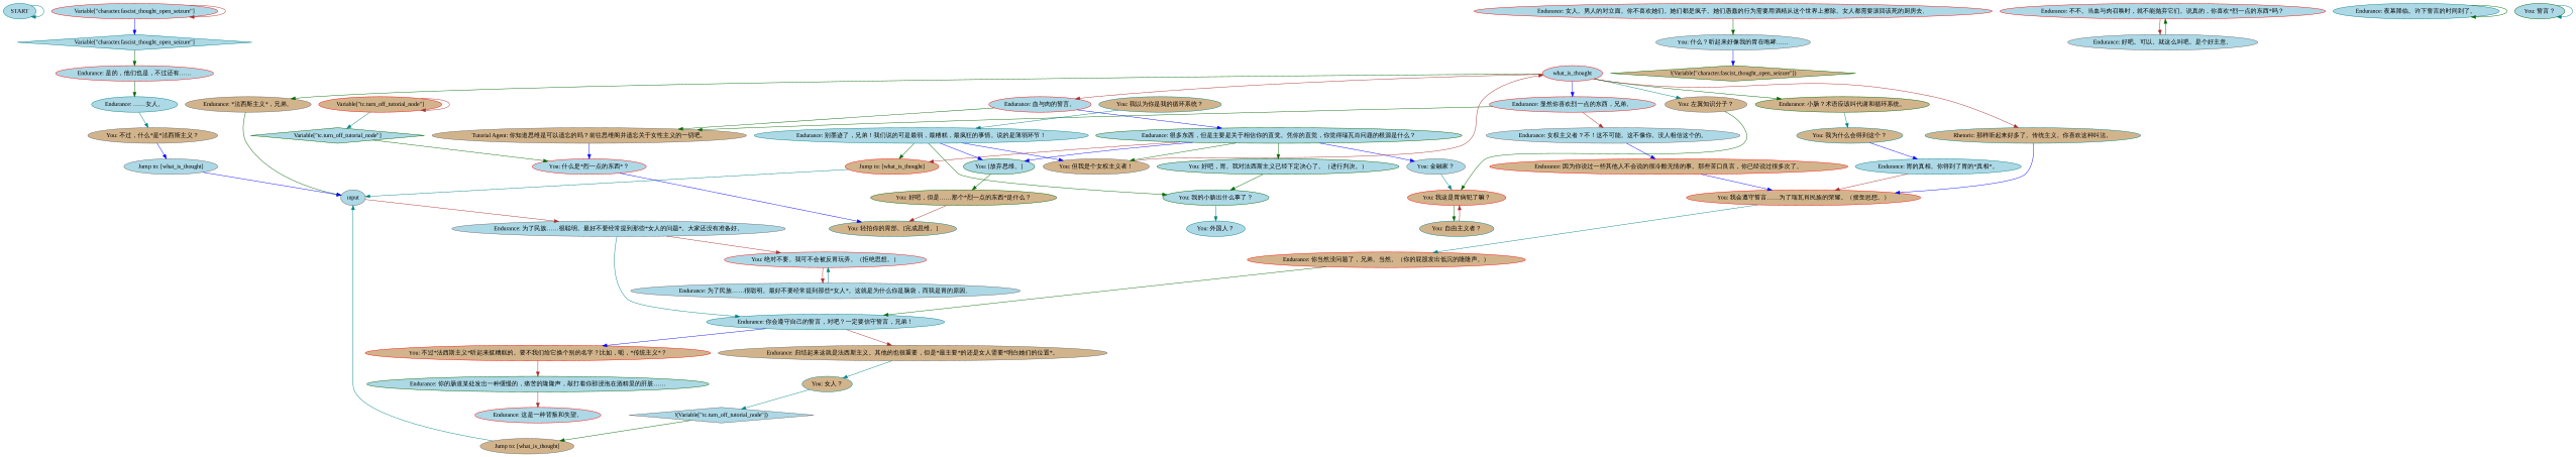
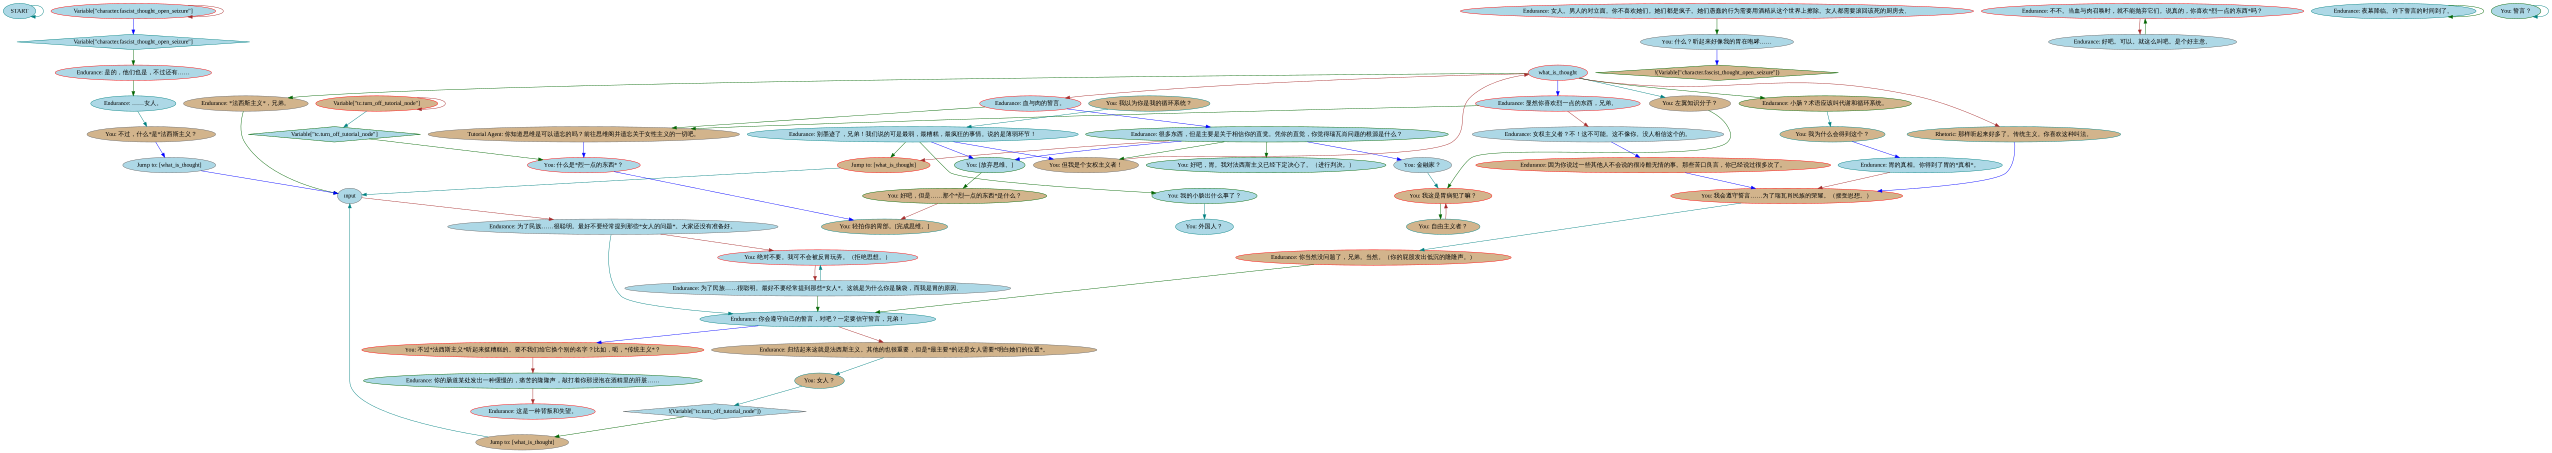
  digraph {
    fontname="Liberation Serif"
    node [color=red fillcolor=lightblue fontname="Liberation Serif" style=filled]
    edge [color=darkgreen fontname="Liberation Serif"]
    n1 [color=teal label=START]
    n2 [color=gray40 label=input]
    n3 [color=gray40 label="Endurance: 为了民族……很聪明。最好不要经常提到那些*女人的问题*。大家还没有准备好。"]
    n4 [label="You: 绝对不要。我可不会被反胃玩弄。（拒绝思想。）"]
    n5 [color=teal label="Endurance: 你会遵守自己的誓言，对吧？一定要信守誓言，兄弟！"]
    n6 [label=what_is_thought]
    n7 [color=darkgreen fillcolor=tan label="Endurance: 小肠？术语应该叫代谢和循环系统。"]
    n8 [label="Endurance: 显然你喜欢烈一点的东西，兄弟。"]
    n9 [color=gray40 fillcolor=tan label="You: 左翼知识分子？"]
    n10 [color=teal fillcolor=tan label="Rhetoric: 那样听起来好多了。传统主义。你喜欢这种叫法。"]
    n11 [color=gray40 fillcolor=tan label="Endurance: *法西斯主义*，兄弟。"]
    n12 [label="Endurance: 血与肉的誓言。"]
    n13 [color=teal fillcolor=tan label="You: 我为什么会得到这个？"]
    n14 [color=gray40 label="Endurance: 女权主义者？不！这不可能。这不像你。没人相信这个的。"]
    n15 [color=gray40 fillcolor=tan label="Tutorial Agent: 你知道思维是可以遗忘的吗？前往思维阁并遗忘关于女性主义的一切吧。"]
    n16 [fillcolor=tan label="You: 我这是胃病犯了嘛？"]
    n17 [fillcolor=tan label="You: 我会遵守誓言……为了瑞瓦肖民族的荣耀。（接受思想。）"]
    n18 [color=darkgreen label="Endurance: 很多东西，但是主要是关于相信你的直觉。凭你的直觉，你觉得瑞瓦肖问题的根源是什么？"]
    n19 [fillcolor=tan label="Endurance: 因为你说过一些其他人不会说的很冷酷无情的事。那些苦口良言，你已经说过很多次了。"]
    n20 [color=gray40 label="You: 什么？听起来好像我的胃在咆哮……"]
    n21 [color=darkgreen fillcolor=tan label="!(Variable[\"character.fascist_thought_open_seizure\"])" shape=diamond]
    n22 [color=gray40 fillcolor=tan label="Endurance: 归结起来这就是法西斯主义。其他的也很重要，但是*最主要*的还是女人需要*明白她们的位置*。"]
    n23 [color=teal fillcolor=tan label="You: 女人？"]
    n24 [color=gray40 label="!(Variable[\"tc.turn_off_tutorial_node\"])" shape=diamond]
    n25 [fillcolor=tan label="Endurance: 你当然没问题了，兄弟。当然。（你的屁股发出低沉的隆隆声。）"]
    n26 [color=gray40 label="Jump to: [what_is_thought]"]
    n27 [color=darkgreen label="You: [放弃思维。]"]
    n28 [color=gray40 fillcolor=tan label="You: 但我是个女权主义者！"]
    n29 [fillcolor=tan label="Jump to: [what_is_thought]"]
    n30 [color=darkgreen label="You: 好吧，胃。我对法西斯主义已经下定决心了。（进行判决。）"]
    n31 [color=gray40 label="You: 金融家？"]
    n32 [color=darkgreen fillcolor=tan label="You: 好吧，但是……那个*烈一点的东西*是什么？"]
    n33 [color=darkgreen label="You: 我的小肠出什么事了？"]
    n34 [color=teal fillcolor=tan label="You: 轻拍你的胃部。[完成思维。]"]
    n35 [color=teal label="You: 外国人？"]
    n36 [color=teal fillcolor=tan label="You: 自由主义者？"]
    n37 [color=teal label="Endurance: 胃的真相。你得到了胃的*真相*。"]
    n38 [fillcolor=tan label="You: 不过*法西斯主义*听起来挺糟糕的。要不我们给它换个别的名字？比如，呃，*传统主义*？"]
    n39 [color=darkgreen label="Endurance: 你的肠道某处发出一种缓慢的，痛苦的隆隆声，敲打着你那浸泡在酒精里的肝脏……"]
    n40 [label="Endurance: 这是一种背叛和失望。"]
    n41 [color=gray40 label="Endurance: 为了民族……很聪明。最好不要经常提到那些*女人*。这就是为什么你是脑袋，而我是胃的原因。"]
    n42 [label="Endurance: 女人。男人的对立面。你不喜欢她们。她们都是疯子。她们愚蠢的行为需要用酒精从这个世界上擦除。女人都需要滚回该死的厨房去。"]
    n43 [label="You: 什么是*烈一点的东西*？"]
    n44 [label="Endurance: 不不。当血与肉召唤时，就不能抛弃它们。说真的，你喜欢*烈一点的东西*吗？"]
    n45 [color=gray40 label="Endurance: 好吧。可以。就这么叫吧。是个好主意。"]
    n46 [color=gray40 fillcolor=tan label="You: 不过，什么*是*法西斯主义？"]
    n47 [color=gray40 fillcolor=tan label="Jump to: [what_is_thought]"]
    n48 [label="Endurance: 是的，他们也是，不过还有……"]
    n49 [color=teal label="Endurance: ……女人。"]
    n50 [fillcolor=tan label="Variable[\"tc.turn_off_tutorial_node\"]"]
    n51 [color=darkgreen label="Variable[\"tc.turn_off_tutorial_node\"]" shape=diamond]
    n52 [label="Variable[\"character.fascist_thought_open_seizure\"]"]
    n53 [color=teal label="Variable[\"character.fascist_thought_open_seizure\"]" shape=diamond]
    n54 [color=teal label="Endurance: 夜幕降临。许下誓言的时间到了。"]
    n55 [color=darkgreen label="You: 誓言？"]
    n56 [color=teal fillcolor=tan label="You: 我以为你是我的循环系统？"]
    n57 [color=teal label="Endurance: 别墨迹了，兄弟！我们说的可是最弱，最糟糕，最疯狂的事情。说的是薄弱环节！"]
    n1 -> n1 [color=teal]
    n2 -> n3 [color=brown]
    n3 -> n4 [color=brown]
    n3 -> n5 [color=teal]
    n4 -> n41 [color=brown]
    n5 -> n22 [color=brown]
    n5 -> n38 [color=blue]
    n6 -> n7
    n6 -> n8 [color=blue]
    n6 -> n9 [color=teal]
    n6 -> n10 [color=brown]
    n6 -> n11
    n6 -> n12 [color=brown]
    n7 -> n13 [color=teal]
    n8 -> n14 [color=brown]
    n8 -> n15
    n9 -> n16
    n10 -> n17 [color=blue]
    n11 -> n2
    n12 -> n15
    n12 -> n18 [color=blue]
    n13 -> n37 [color=blue]
    n14 -> n19 [color=blue]
    n15 -> n43 [color=blue]
    n16 -> n36
    n17 -> n25 [color=teal]
    n18 -> n27 [color=blue]
    n18 -> n28
    n18 -> n29 [color=brown]
    n18 -> n30
    n18 -> n31 [color=blue]
    n19 -> n17 [color=blue]
    n20 -> n21 [color=blue]
    n22 -> n23 [color=teal]
    n23 -> n24 [color=teal]
    n24 -> n47
    n25 -> n5
    n26 -> n2 [color=blue]
    n27 -> n32
    n28 -> n6 [color=brown]
    n29 -> n2 [color=teal]
-   n30 -> n33
    n31 -> n16 [color=teal]
    n32 -> n34 [color=brown]
    n33 -> n35 [color=teal]
    n36 -> n16 [color=brown]
    n37 -> n17 [color=brown]
    n38 -> n39 [color=brown]
    n39 -> n40 [color=brown]
    n41 -> n4 [color=teal]
+   n41 -> n5
    n42 -> n20
    n43 -> n34 [color=blue]
    n44 -> n45 [color=brown]
    n45 -> n44
    n46 -> n26 [color=blue]
    n47 -> n2 [color=teal]
    n48 -> n49
    n49 -> n46 [color=teal]
    n50 -> n50 [color=brown]
    n50 -> n51 [color=teal]
    n51 -> n43
    n52 -> n52 [color=brown]
    n52 -> n53 [color=blue]
    n53 -> n48
    n54 -> n54
    n55 -> n55 [color=teal]
    n56 -> n57 [color=teal]
    n57 -> n27 [color=blue]
    n57 -> n28 [color=blue]
    n57 -> n29
    n57 -> n33
  }
